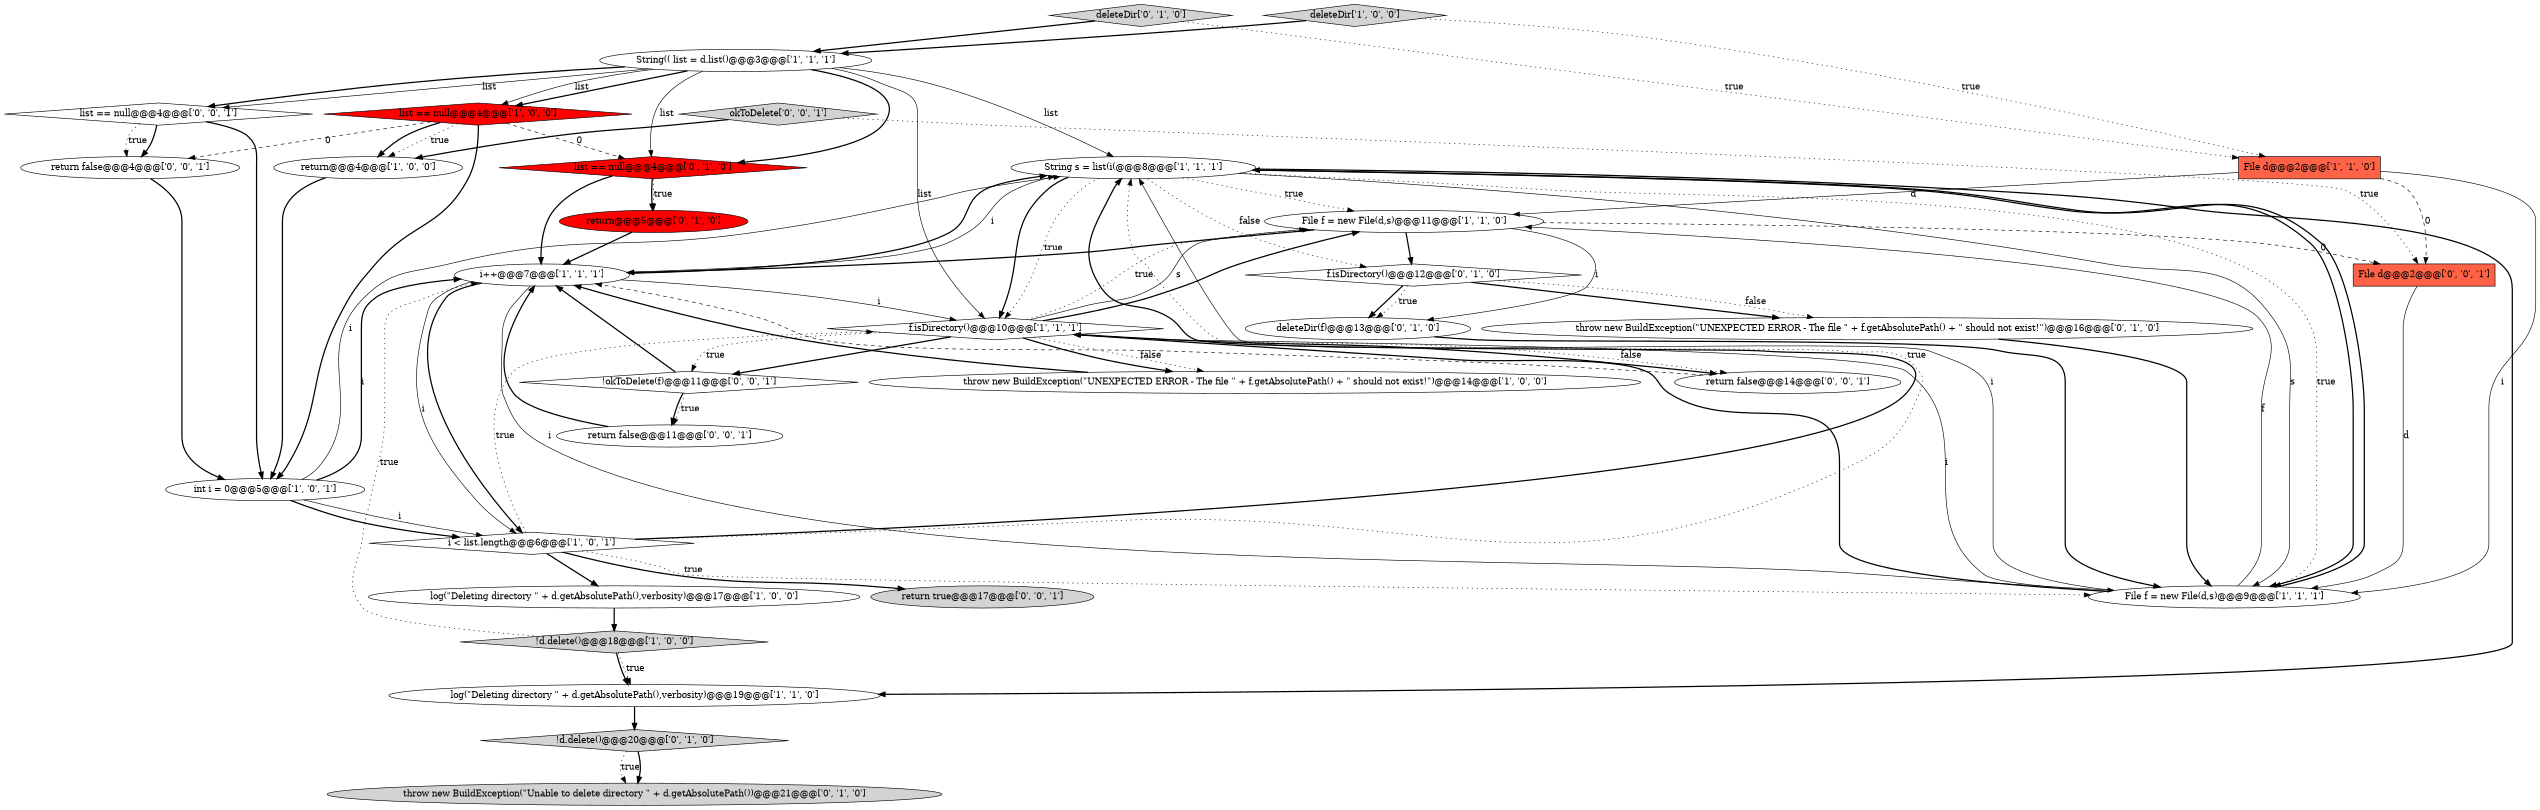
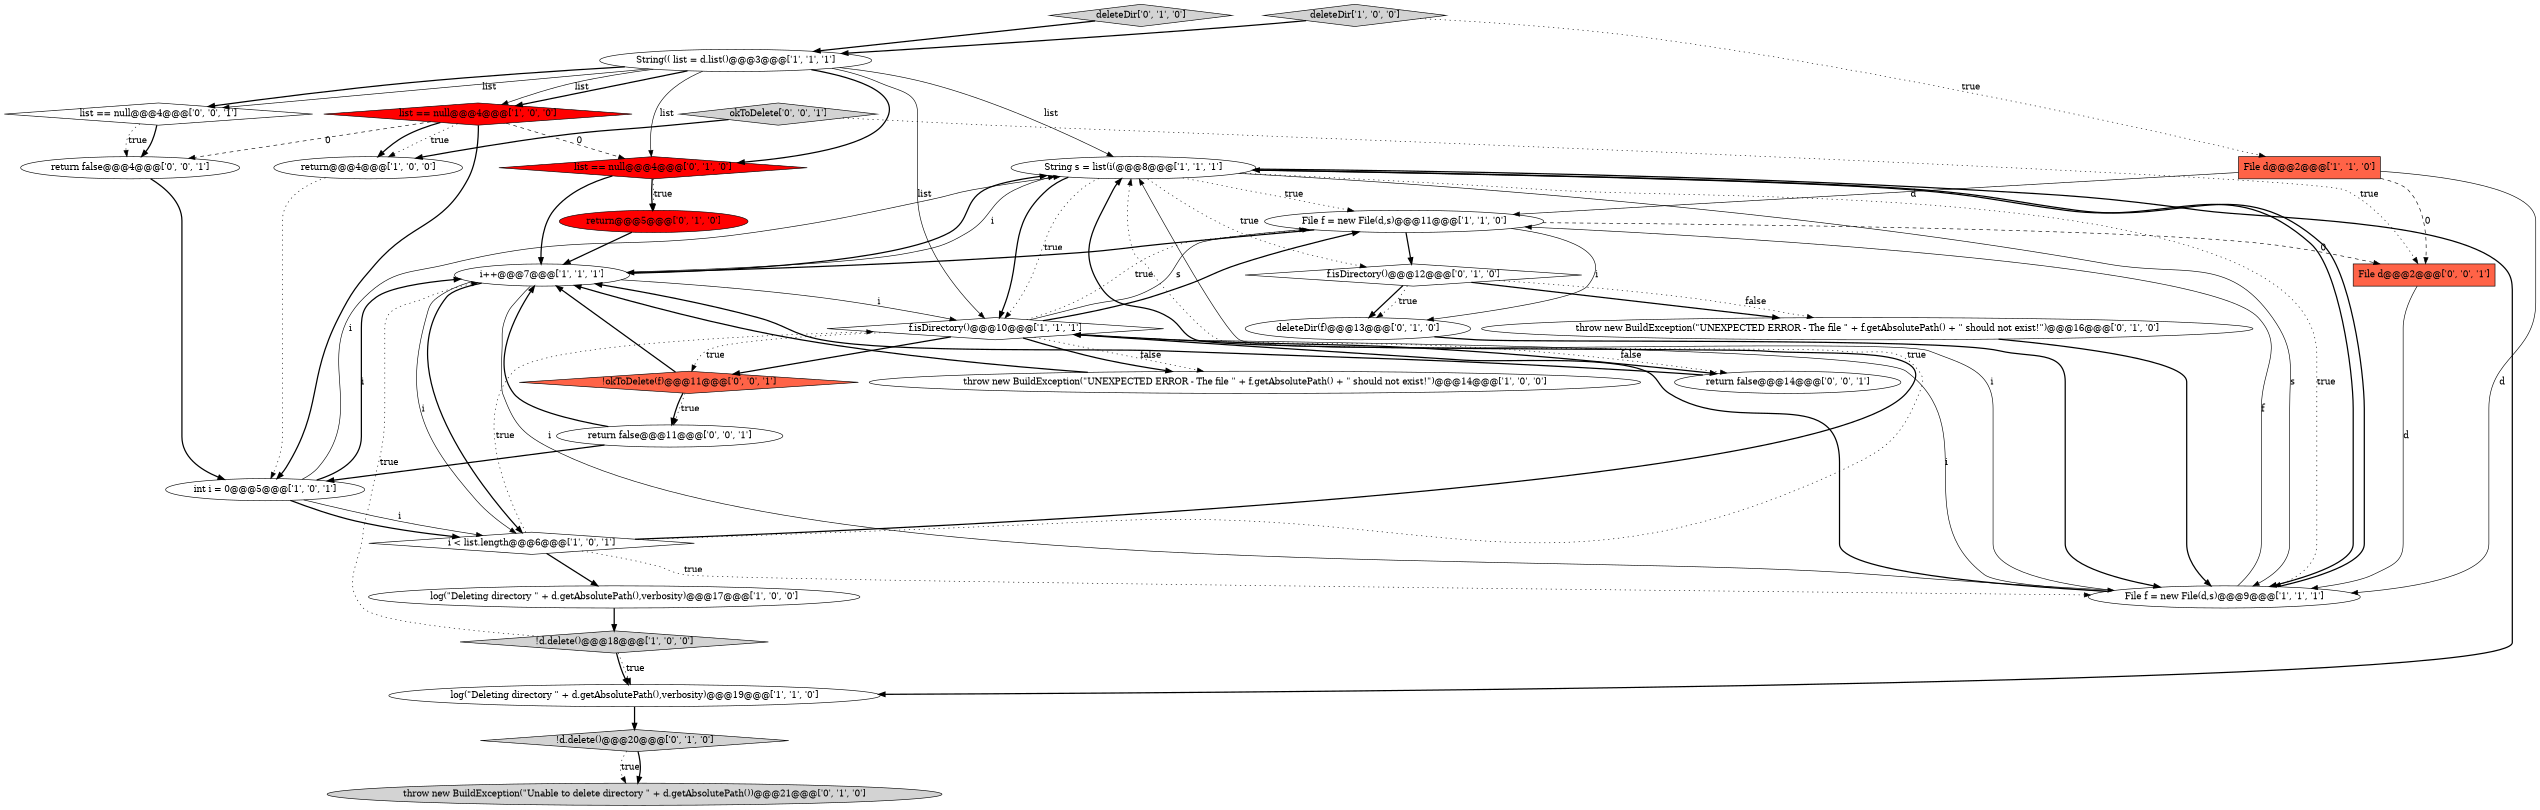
  digraph {
    node [fillcolor=white shape=ellipse style=filled]
    edge [style=bold]
    n1 [label="log(\"Deleting directory \" + d.getAbsolutePath(),verbosity)@@@19@@@['1', '1', '0']"]
    n2 [fillcolor=lightgray label="!d.delete()@@@20@@@['0', '1', '0']" shape=diamond]
    n3 [fillcolor=lightgray label="throw new BuildException(\"Unable to delete directory \" + d.getAbsolutePath())@@@21@@@['0', '1', '0']"]
    n4 [label="return false@@@4@@@['0', '0', '1']"]
    n5 [label="int i = 0@@@5@@@['1', '0', '1']"]
    n6 [label="i++@@@7@@@['1', '1', '1']"]
    n7 [label="String s = list(i(@@@8@@@['1', '1', '1']"]
    n8 [label="i < list.length@@@6@@@['1', '0', '1']" shape=diamond]
    n9 [label="File f = new File(d,s)@@@11@@@['1', '1', '0']"]
    n10 [label="f.isDirectory()@@@12@@@['0', '1', '0']" shape=diamond]
    n11 [label="deleteDir(f)@@@13@@@['0', '1', '0']"]
    n12 [fillcolor=tomato label="File d@@@2@@@['0', '0', '1']" shape=box]
    n13 [label="throw new BuildException(\"UNEXPECTED ERROR - The file \" + f.getAbsolutePath() + \" should not exist!\")@@@16@@@['0', '1', '0']"]
    n14 [label="File f = new File(d,s)@@@9@@@['1', '1', '1']"]
    n15 [label="f.isDirectory()@@@10@@@['1', '1', '1']" shape=diamond]
-   n16 [label="!okToDelete(f)@@@11@@@['0', '0', '1']" shape=diamond]
+   n16 [fillcolor=tomato label="!okToDelete(f)@@@11@@@['0', '0', '1']" shape=diamond]
    n17 [label="return false@@@11@@@['0', '0', '1']"]
    n18 [label="return false@@@14@@@['0', '0', '1']"]
    n19 [label="throw new BuildException(\"UNEXPECTED ERROR - The file \" + f.getAbsolutePath() + \" should not exist!\")@@@14@@@['1', '0', '0']"]
    n20 [fillcolor=lightgray label="deleteDir['1', '0', '0']" shape=diamond]
    n21 [fillcolor=tomato label="File d@@@2@@@['1', '1', '0']" shape=box]
    n22 [label="String(( list = d.list()@@@3@@@['1', '1', '1']"]
    n23 [fillcolor=red label="list == null@@@4@@@['1', '0', '0']" shape=diamond]
    n24 [fillcolor=red label="list == null@@@4@@@['0', '1', '0']" shape=diamond]
    n25 [label="list == null@@@4@@@['0', '0', '1']" shape=diamond]
    n26 [label="log(\"Deleting directory \" + d.getAbsolutePath(),verbosity)@@@17@@@['1', '0', '0']"]
-   n27 [fillcolor=lightgray label="return true@@@17@@@['0', '0', '1']"]
    n28 [fillcolor=lightgray label="!d.delete()@@@18@@@['1', '0', '0']" shape=diamond]
    n29 [label="return@@@4@@@['1', '0', '0']"]
    n30 [fillcolor=red label="return@@@5@@@['0', '1', '0']"]
    n31 [fillcolor=lightgray label="okToDelete['0', '0', '1']" shape=diamond]
    n32 [fillcolor=lightgray label="deleteDir['0', '1', '0']" shape=diamond]
    n1 -> n2
    n2 -> n3 [label=true style=dotted]
    n2 -> n3
    n4 -> n5
    n5 -> n6 [label=i]
    n5 -> n7 [label=i style=solid]
    n5 -> n8 [label=i style=solid]
    n5 -> n8
    n6 -> n7
    n6 -> n7 [label=i style=solid]
    n6 -> n8
    n6 -> n8 [label=i style=solid]
    n6 -> n14 [label=i style=solid]
    n6 -> n15 [label=i style=solid]
    n7 -> n1
    n7 -> n9 [label=true style=dotted]
-   n7 -> n10 [label=false style=dotted]
+   n7 -> n10 [label=true style=dotted]
    n7 -> n14 [label=s style=solid]
    n7 -> n14 [label=true style=dotted]
    n7 -> n14
    n7 -> n15
    n7 -> n15 [label=true style=dotted]
    n8 -> n7
    n8 -> n7 [label=true style=dotted]
    n8 -> n14 [label=true style=dotted]
    n8 -> n15 [label=true style=dotted]
    n8 -> n26
-   n8 -> n27
    n9 -> n6
    n9 -> n10
    n9 -> n11 [label=i style=solid]
    n9 -> n12 [label=0 style=dashed]
    n10 -> n11
    n10 -> n11 [label=true style=dotted]
    n10 -> n13 [label=false style=dotted]
    n10 -> n13
    n11 -> n14
    n12 -> n14 [label=d style=solid]
    n13 -> n14
    n14 -> n7 [label=i style=solid]
    n14 -> n7
    n14 -> n9 [label=f style=solid]
    n14 -> n15
    n14 -> n15 [label=i style=solid]
    n15 -> n9 [label=true style=dotted]
    n15 -> n9 [label=s style=solid]
    n15 -> n9
    n15 -> n16 [label=true style=dotted]
    n15 -> n16
    n15 -> n18
    n15 -> n18 [label=false style=dotted]
    n15 -> n19 [label=false style=dotted]
    n15 -> n19
    n16 -> n6
    n16 -> n17
    n16 -> n17 [label=true style=dotted]
    n17 -> n6
-   n18 -> n6 [style=dashed]
+   n18 -> n6
    n19 -> n6
    n20 -> n21 [label=true style=dotted]
    n20 -> n22
    n21 -> n9 [label=d style=solid]
    n21 -> n12 [label=0 style=dashed]
-   n21 -> n14 [label=i style=solid]
+   n21 -> n14 [label=d style=solid]
    n22 -> n7 [label=list style=solid]
    n22 -> n15 [label=list style=solid]
    n22 -> n23
    n22 -> n23 [label=list style=solid]
    n22 -> n24 [label=list style=solid]
    n22 -> n24
    n22 -> n25 [label=list style=solid]
    n22 -> n25
    n23 -> n4 [label=0 style=dashed]
    n23 -> n5
    n23 -> n24 [label=0 style=dashed]
    n23 -> n29
    n23 -> n29 [label=true style=dotted]
    n24 -> n6
    n24 -> n30
    n24 -> n30 [label=true style=dotted]
    n25 -> n4
    n25 -> n4 [label=true style=dotted]
-   n25 -> n5
+   n17 -> n5
    n26 -> n28
    n28 -> n1 [label=true style=dotted]
    n28 -> n1
    n28 -> n6 [label=true style=dotted]
-   n29 -> n5
+   n29 -> n5 [style=dotted]
    n30 -> n6
    n31 -> n12 [label=true style=dotted]
    n31 -> n29
-   n32 -> n21 [label=true style=dotted]
    n32 -> n22
  }
